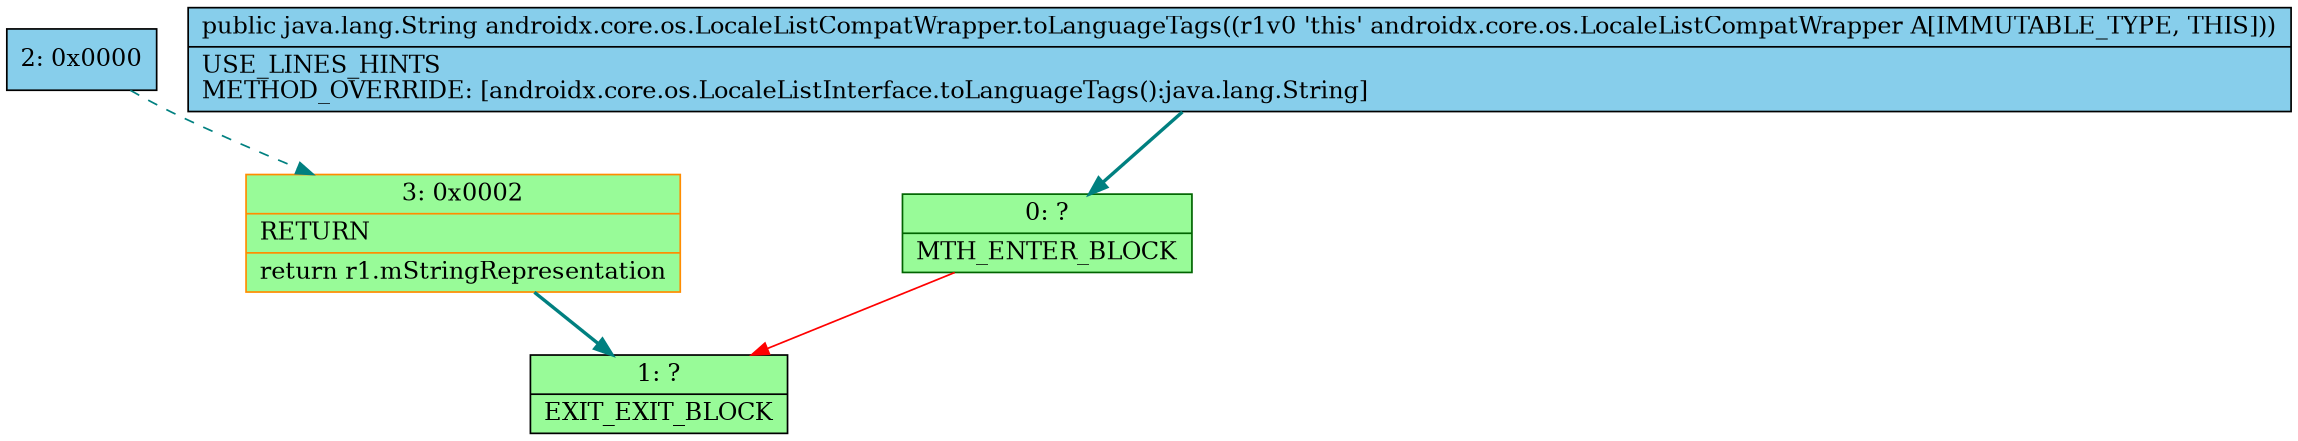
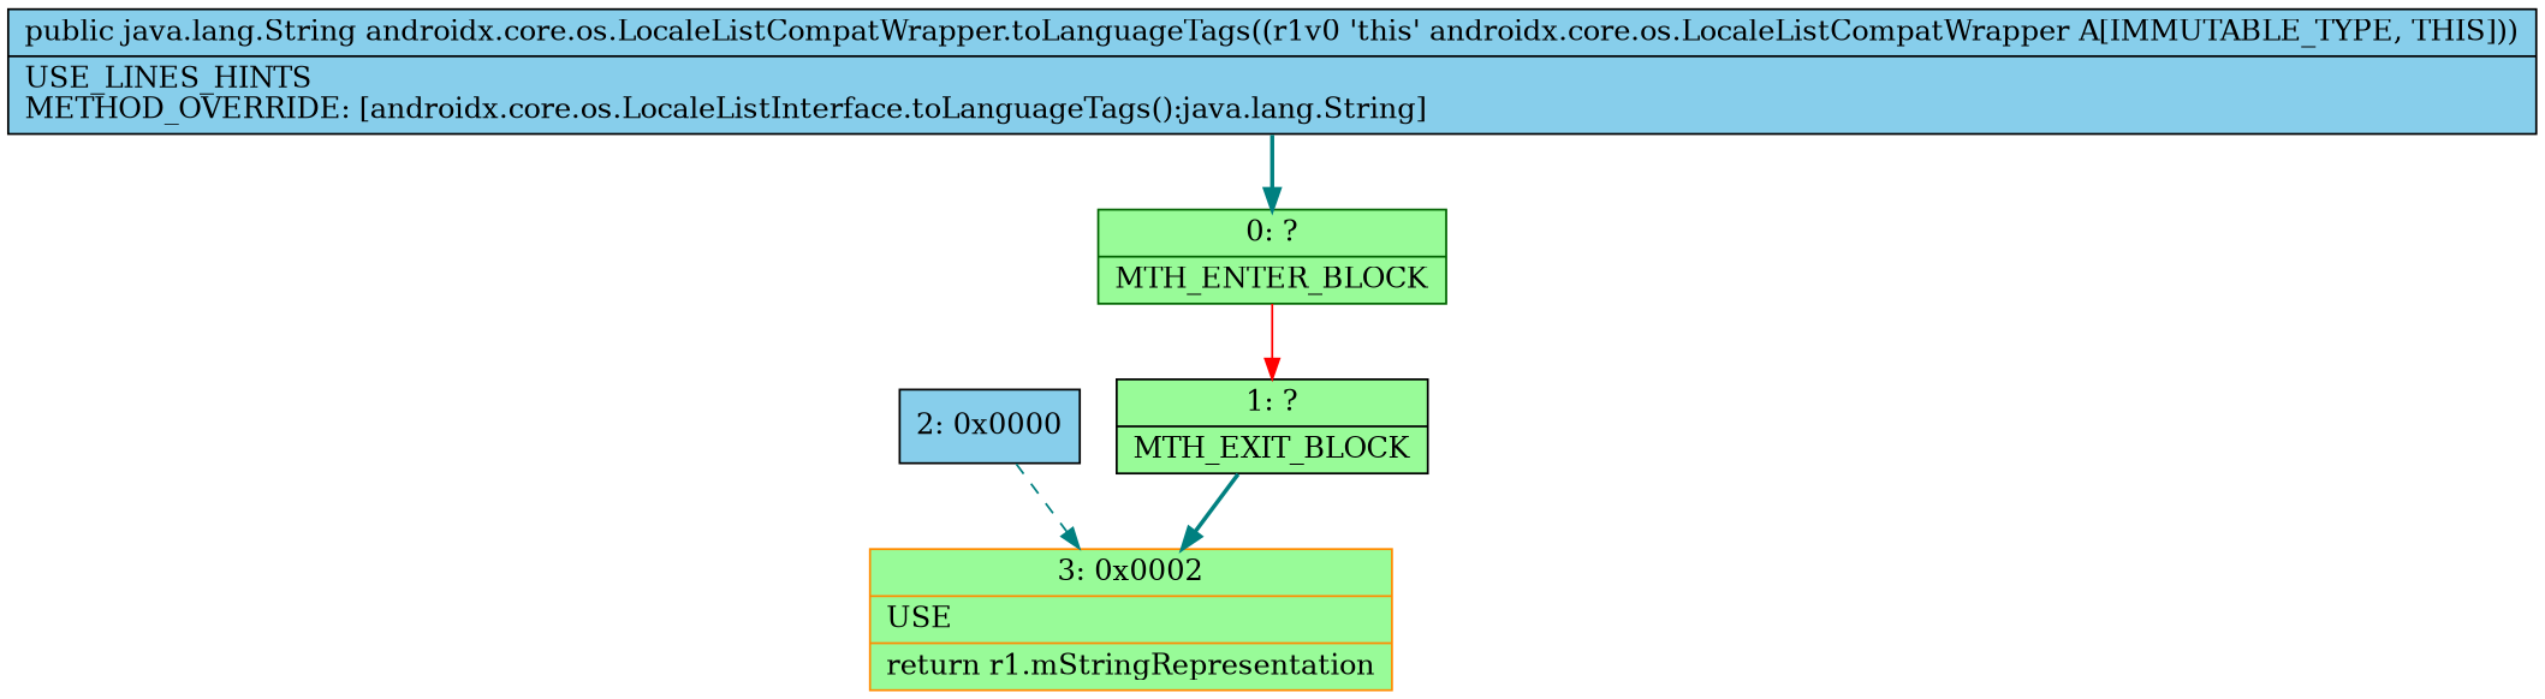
  digraph {
    node [color=black fillcolor=palegreen shape=record style=filled]
    edge [color=teal style=bold]
    n1 [color=darkgreen label="{0\:\ ?|MTH_ENTER_BLOCK\l}"]
-   n2 [label="{1\:\ ?|EXIT_EXIT_BLOCK\l}"]
+   n2 [label="{1\:\ ?|MTH_EXIT_BLOCK\l}"]
    n3 [fillcolor=skyblue label="{2\:\ 0x0000}"]
-   n4 [color=darkorange label="{3\:\ 0x0002|RETURN\l|return r1.mStringRepresentation\l}"]
+   n4 [color=darkorange label="{3\:\ 0x0002|USE\l|return r1.mStringRepresentation\l}"]
    n5 [fillcolor=skyblue label="{public java.lang.String androidx.core.os.LocaleListCompatWrapper.toLanguageTags((r1v0 'this' androidx.core.os.LocaleListCompatWrapper A[IMMUTABLE_TYPE, THIS]))  | USE_LINES_HINTS\lMETHOD_OVERRIDE: [androidx.core.os.LocaleListInterface.toLanguageTags():java.lang.String]\l}"]
    n1 -> n2 [color=red style=solid]
    n3 -> n4 [style=dashed]
-   n4 -> n2
+   n2 -> n4
    n5 -> n1
  }
